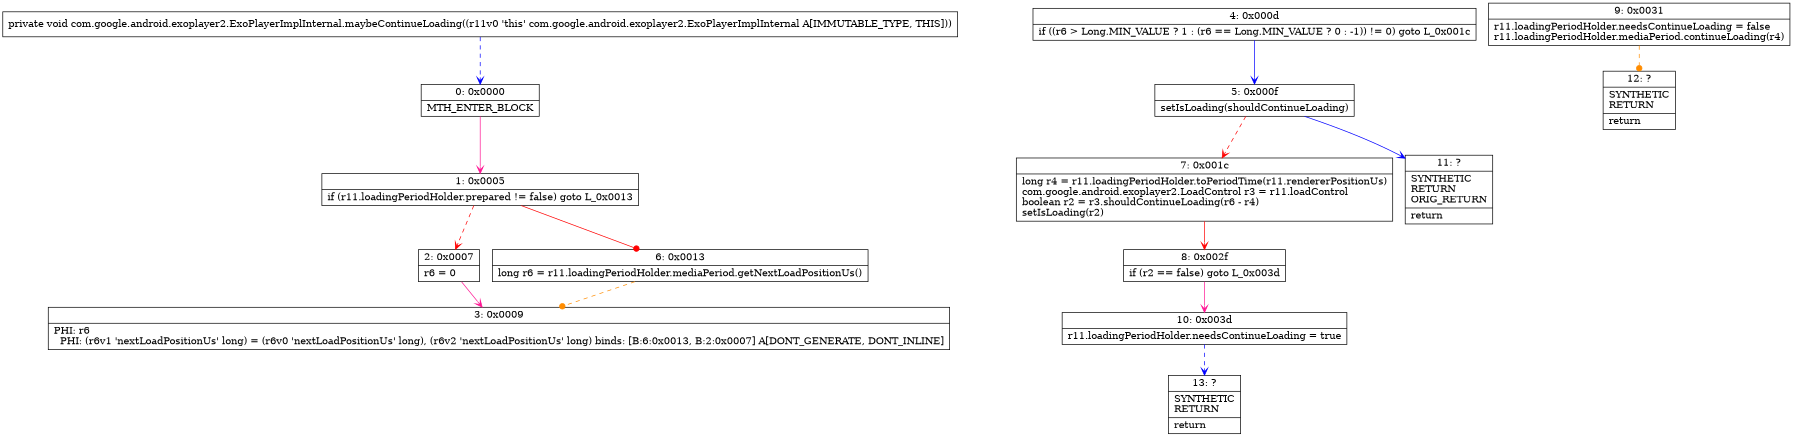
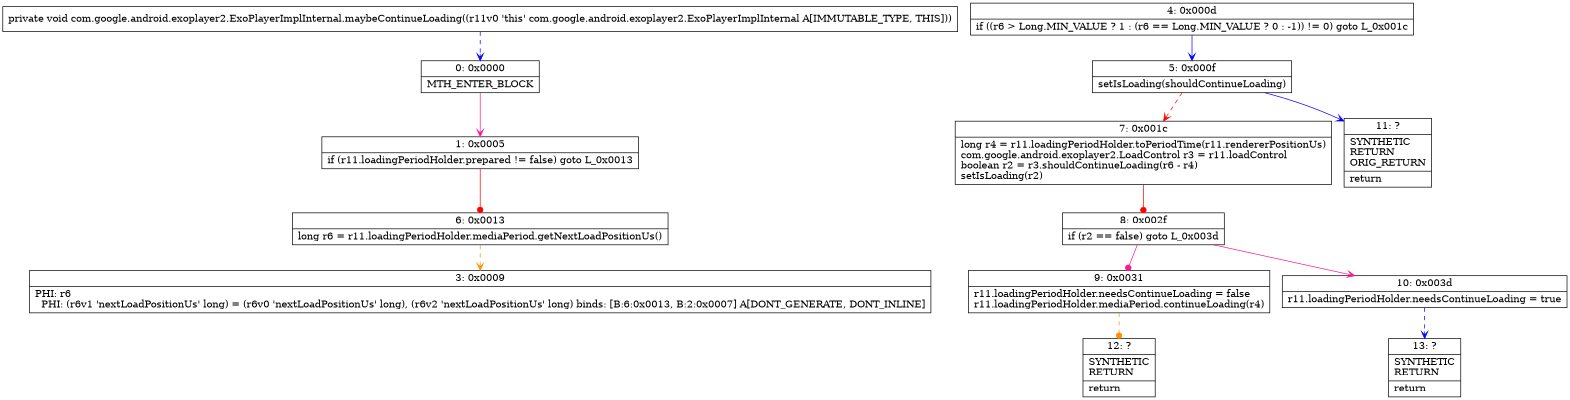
  digraph {
    node [shape=record]
    edge [arrowhead=vee color=deeppink style=solid]
    n1 [label="{0\:\ 0x0000|MTH_ENTER_BLOCK\l}"]
    n2 [label="{1\:\ 0x0005|if (r11.loadingPeriodHolder.prepared != false) goto L_0x0013\l}"]
-   n3 [label="{2\:\ 0x0007|r6 = 0\l}"]
    n4 [label="{6\:\ 0x0013|long r6 = r11.loadingPeriodHolder.mediaPeriod.getNextLoadPositionUs()\l}"]
    n5 [label="{3\:\ 0x0009|PHI: r6 \l  PHI: (r6v1 'nextLoadPositionUs' long) = (r6v0 'nextLoadPositionUs' long), (r6v2 'nextLoadPositionUs' long) binds: [B:6:0x0013, B:2:0x0007] A[DONT_GENERATE, DONT_INLINE]\l}"]
    n6 [label="{4\:\ 0x000d|if ((r6 \> Long.MIN_VALUE ? 1 : (r6 == Long.MIN_VALUE ? 0 : \-1)) != 0) goto L_0x001c\l}"]
    n7 [label="{5\:\ 0x000f|setIsLoading(shouldContinueLoading)\l}"]
    n8 [label="{7\:\ 0x001c|long r4 = r11.loadingPeriodHolder.toPeriodTime(r11.rendererPositionUs)\lcom.google.android.exoplayer2.LoadControl r3 = r11.loadControl\lboolean r2 = r3.shouldContinueLoading(r6 \- r4)\lsetIsLoading(r2)\l}"]
    n9 [label="{11\:\ ?|SYNTHETIC\lRETURN\lORIG_RETURN\l|return\l}"]
    n10 [label="{8\:\ 0x002f|if (r2 == false) goto L_0x003d\l}"]
    n11 [label="{9\:\ 0x0031|r11.loadingPeriodHolder.needsContinueLoading = false\lr11.loadingPeriodHolder.mediaPeriod.continueLoading(r4)\l}"]
    n12 [label="{10\:\ 0x003d|r11.loadingPeriodHolder.needsContinueLoading = true\l}"]
    n13 [label="{12\:\ ?|SYNTHETIC\lRETURN\l|return\l}"]
    n14 [label="{13\:\ ?|SYNTHETIC\lRETURN\l|return\l}"]
    n15 [label="{private void com.google.android.exoplayer2.ExoPlayerImplInternal.maybeContinueLoading((r11v0 'this' com.google.android.exoplayer2.ExoPlayerImplInternal A[IMMUTABLE_TYPE, THIS])) }"]
    n1 -> n2
-   n2 -> n3 [color=red style=dashed]
    n2 -> n4 [arrowhead=dot color=red]
-   n3 -> n5
-   n4 -> n5 [arrowhead=dot color=darkorange style=dashed]
+   n4 -> n5 [color=darkorange style=dashed]
    n6 -> n7 [color=blue]
    n7 -> n8 [color=red style=dashed]
    n7 -> n9 [color=blue]
-   n8 -> n10 [color=red]
+   n8 -> n10 [arrowhead=dot color=red]
+   n10 -> n11 [arrowhead=dot]
    n10 -> n12
    n11 -> n13 [arrowhead=dot color=darkorange style=dashed]
    n12 -> n14 [color=blue style=dashed]
    n15 -> n1 [color=blue style=dashed]
  }
